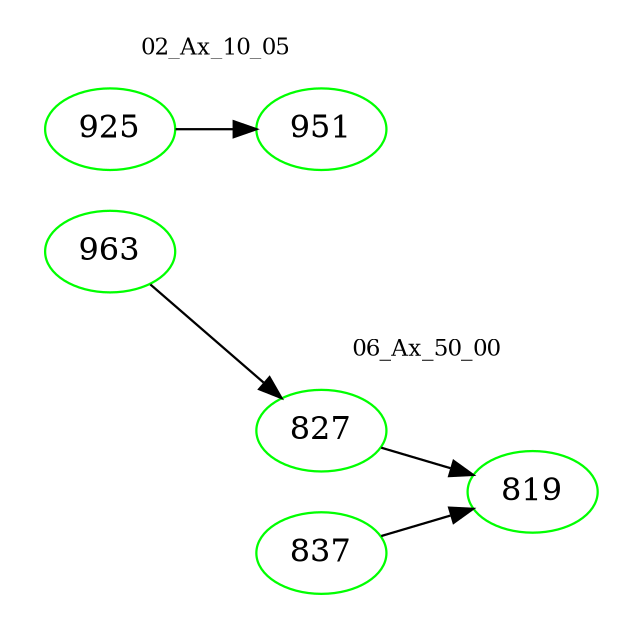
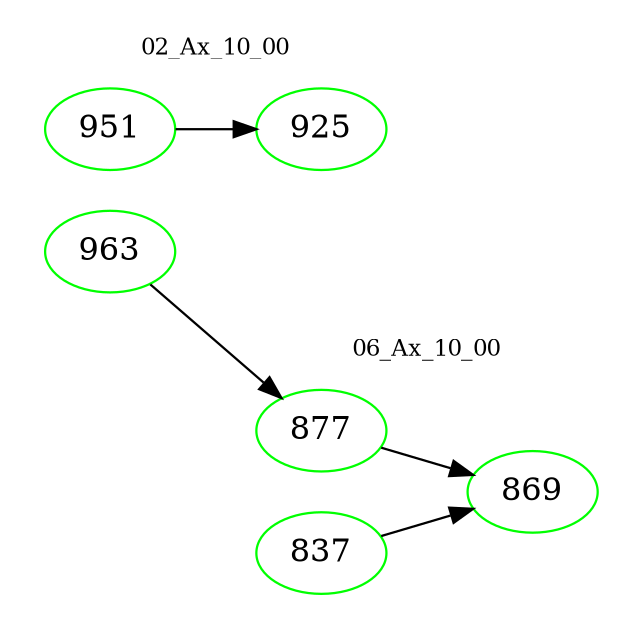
  digraph {
    rankdir=LR
    node [color=green]
    edge [color=black]
-   n1 [label=827]
-   n2 [label=819]
+   n1 [label=877]
+   n2 [label=869]
    n3 [label=837]
    n4 [label=963]
    n5 [label=925]
    n6 [label=951]
    subgraph cluster_1 {
      color=white
      fontsize=10
-     label="06_Ax_50_00"
+     label="06_Ax_10_00"
      n1
      n2
      n3
    }
    subgraph cluster_2 {
      color=white
      fontsize=10
-     label="02_Ax_10_05"
+     label="02_Ax_10_00"
      n4
      n5
      n6
    }
    n1 -> n2
    n3 -> n2
    n4 -> n1
-   n5 -> n6
+   n6 -> n5
  }
